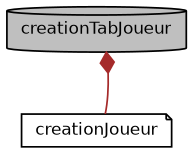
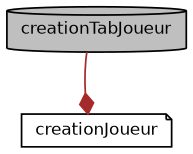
  digraph {
    rankdir=TB
    fontname="DejaVu Sans"
    node [color=black fontname="DejaVu Sans" fontsize=10 style=filled]
    n1 [fillcolor=grey75 fontcolor=black height=0.2 label=creationTabJoueur shape=cylinder width=0.4]
    n2 [fillcolor=white height=0.2 label=creationJoueur shape=note width=0.4]
-   n2 -> n1 [color=brown fontname="DejaVu Sans" fontsize=10 labelfontname=Helvetica labelfontsize=10 style=solid arrowhead=diamond]
+   n1 -> n2 [color=brown fontname="DejaVu Sans" fontsize=10 labelfontname=Helvetica labelfontsize=10 style=solid arrowhead=diamond]
  }
